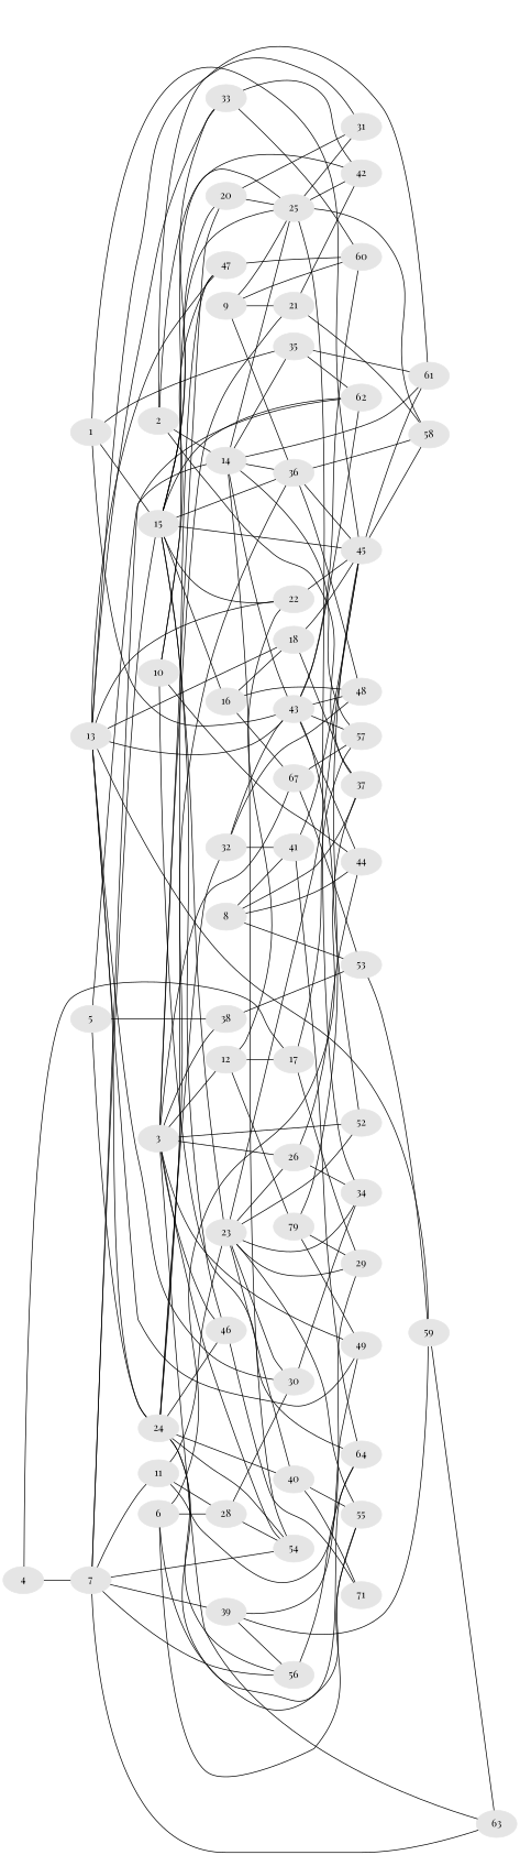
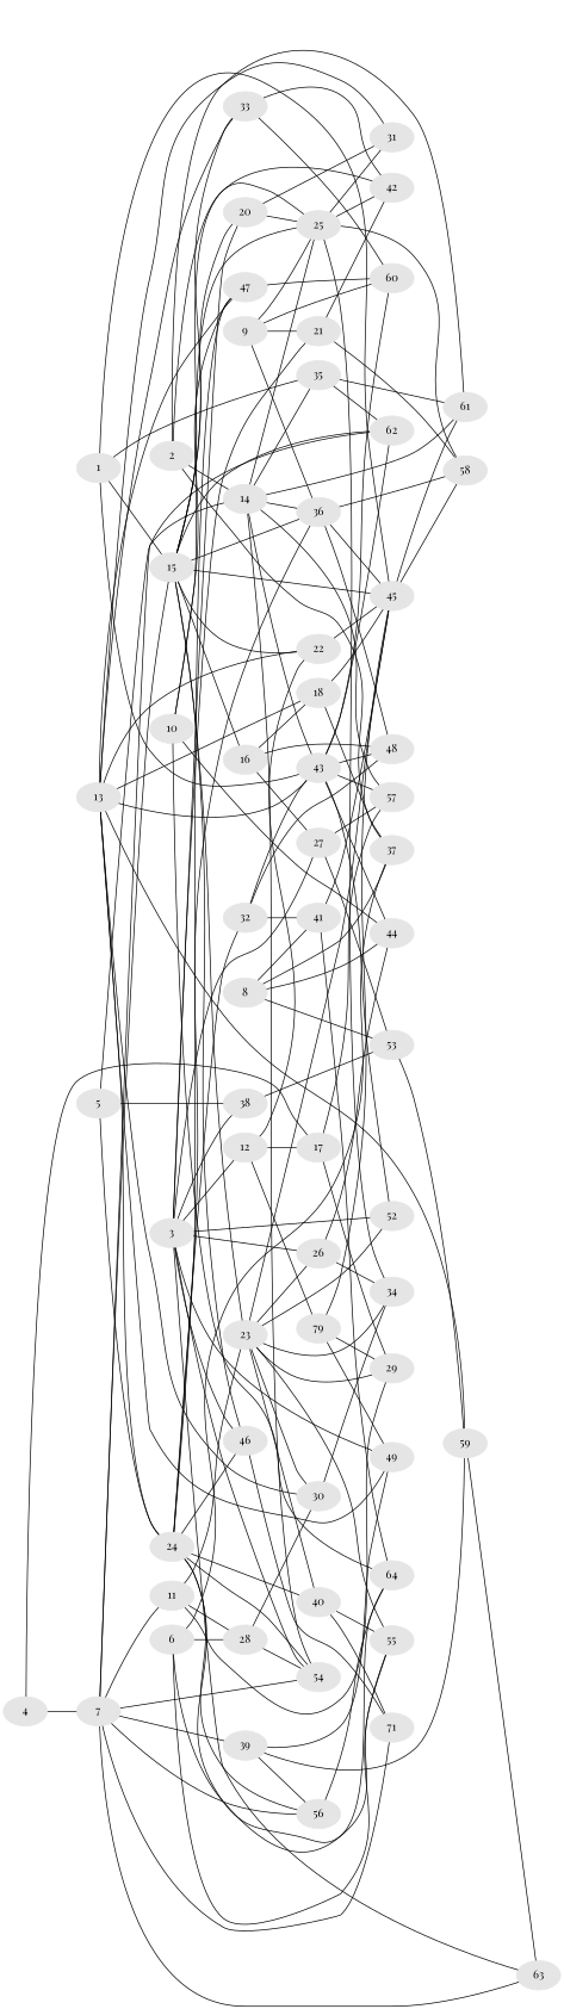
  graph {
    fontname="Playfair Display"
    rankdir=LR
    node [color=gray90 fontname="Playfair Display" style=filled]
    edge [fontname="Playfair Display" weight=1.0]
    1
    15
    35
    43
    45
    20
    46
    62
    36
    23
    22
    33
    16
    42
    61
    52
    44
    60
    57
    48
    58
    2
    14
    25
    37
    54
    31
    34
    3
    12
    21
    26
-   27 [label=67]
+   27
    38
    49
    63
    17
    n38 [label=79]
    53
    n40 [label=71]
    4
    7
    11
    39
    56
    29
    5
    24
    55
    47
    40
    32
    6
    28
    64
    30
    59
    8
    41
    9
    10
    13
    18
    1 -- 15
    1 -- 35
    1 -- 43
    1 -- 45
    15 -- 45
    15 -- 20
    15 -- 46
    15 -- 62
    15 -- 36
    15 -- 23
    15 -- 22
    15 -- 33
    15 -- 16
    15 -- 42
    35 -- 62
    35 -- 61
    43 -- 62
    43 -- 52
    43 -- 44
    43 -- 60
    43 -- 57
    43 -- 48
    45 -- 61
    45 -- 58
    20 -- 25
    20 -- 31
    46 -- n40
    36 -- 45
    36 -- 48
    36 -- 58
    23 -- 45
    23 -- 52
    23 -- 34
    23 -- 26
    23 -- 29
    23 -- 55
    23 -- 40
    23 -- 30
    22 -- 45
    33 -- 42
    33 -- 60
    16 -- 48
    16 -- 27
    16 -- 18
    2 -- 61
    2 -- 14
    2 -- 25
    2 -- 37
    14 -- 35
    14 -- 43
    14 -- 36 [weight=2.0]
    14 -- 61
    14 -- 57
    14 -- 25 [weight=2.0]
    14 -- 54
    25 -- 42
    25 -- 58
    25 -- 31
    25 -- 34
    3 -- 20
    3 -- 46
    3 -- 52
    3 -- 54
    3 -- 12
    3 -- 21
    3 -- 26
    3 -- 27
    3 -- 38
    3 -- 49
    3 -- 63 [weight=2.0]
    12 -- 22
    12 -- 17
    12 -- n38
    21 -- 42
    21 -- 58
    26 -- 44
    26 -- 34
    27 -- 57
    27 -- 53
    38 -- 53
    17 -- 57
    17 -- 29
    n38 -- 45
    n38 -- 49
    n38 -- 29
    53 -- 59
    4 -- 17
    4 -- 7 [weight=3.0]
    7 -- 15
    7 -- 62
    7 -- 54
    7 -- 63
+   7 -- n40 [weight=2.0]
    7 -- 11
    7 -- 39
    7 -- 56
    11 -- 23
    11 -- 29
    11 -- 28
    39 -- 49
    39 -- 56
    39 -- 59
    56 -- 64
    5 -- 14 [weight=2.0]
    5 -- 38
    5 -- 24
    24 -- 46
    24 -- 36
    24 -- 54
    24 -- 56
    24 -- 55
    24 -- 47 [weight=3.0]
    24 -- 40
    24 -- 32
    47 -- 60
    40 -- n40
    40 -- 55
    32 -- 43
    32 -- 48
    32 -- 41
    6 -- 37
    6 -- 55
    6 -- 28
    6 -- 64
    28 -- 54
    28 -- 30
    30 -- 34
    59 -- 63
    8 -- 44
    8 -- 37
    8 -- 53
    8 -- 41
    41 -- 45
    41 -- 64
    9 -- 36
    9 -- 60
    9 -- 25
    9 -- 21
    10 -- 44
    10 -- 25
    10 -- 47
    10 -- 64
    13 -- 43
    13 -- 22
    13 -- 33
    13 -- 31
    13 -- 49
    13 -- 24
    13 -- 47
    13 -- 30
    13 -- 59
    13 -- 18
    18 -- 45
    18 -- 37
  }
